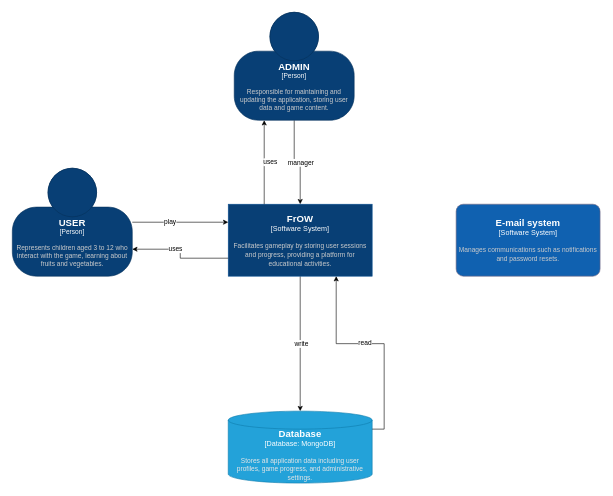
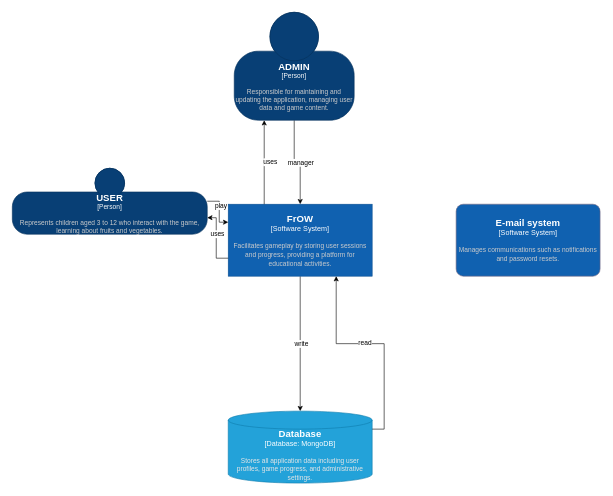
  <mxCell id="0" />
  <mxCell id="1" parent="0" />
- <mxCell id="2" value="&lt;font style=&quot;font-size: 16px&quot;&gt;&lt;b&gt;USER&lt;/b&gt;&lt;/font&gt;&lt;div&gt;[Person]&lt;/div&gt;&lt;br&gt;&lt;div&gt;&lt;font style=&quot;font-size: 11px&quot;&gt;&lt;font color=&quot;#cccccc&quot;&gt;Represents children aged 3 to 12 who interact with the game, learning about fruits and vegetables.&lt;/font&gt;&lt;/div&gt;" style="html=1;fontSize=11;dashed=0;whiteSpace=wrap;fillColor=#083F75;strokeColor=#06315C;fontColor=#ffffff;shape=mxgraph.c4.person2;align=center;metaEdit=1;points=[[0.5,0,0],[1,0.5,0],[1,0.75,0],[0.75,1,0],[0.5,1,0],[0.25,1,0],[0,0.75,0],[0,0.5,0]];resizable=0;" parent="1" vertex="1"><mxGeometry x="20" y="280" width="200" height="180" as="geometry" /></mxCell>
+ <mxCell id="2" value="&lt;font style=&quot;font-size: 16px&quot;&gt;&lt;b&gt;USER&lt;/b&gt;&lt;/font&gt;&lt;div&gt;[Person]&lt;/div&gt;&lt;br&gt;&lt;div&gt;&lt;font style=&quot;font-size: 11px&quot;&gt;&lt;font color=&quot;#cccccc&quot;&gt;Represents children aged 3 to 12 who interact with the game, learning about fruits and vegetables.&lt;/font&gt;&lt;/div&gt;" style="html=1;fontSize=11;dashed=0;whiteSpace=wrap;fillColor=#083F75;strokeColor=#06315C;fontColor=#ffffff;shape=mxgraph.c4.person2;align=center;metaEdit=1;points=[[0.5,0,0],[1,0.5,0],[1,0.75,0],[0.75,1,0],[0.5,1,0],[0.25,1,0],[0,0.75,0],[0,0.5,0]];resizable=0;" parent="1" vertex="1"><mxGeometry x="20" y="280" width="325" height="110" as="geometry" /></mxCell>
  <mxCell id="3" style="edgeStyle=orthogonalEdgeStyle;rounded=0;orthogonalLoop=1;jettySize=auto;html=1;exitX=0.5;exitY=1;exitDx=0;exitDy=0;exitPerimeter=0;" parent="1" source="5" target="9" edge="1"><mxGeometry relative="1" as="geometry"><mxPoint x="510" y="210" as="sourcePoint" /></mxGeometry></mxCell>
  <mxCell id="4" value="manager" style="edgeLabel;html=1;align=center;verticalAlign=middle;resizable=0;points=[];" parent="3" vertex="1" connectable="0"><mxGeometry x="0.002" relative="1" as="geometry"><mxPoint x="5" as="offset" /></mxGeometry></mxCell>
- <mxCell id="5" value="&lt;font style=&quot;font-size: 16px&quot;&gt;&lt;b&gt;ADMIN&lt;/b&gt;&lt;/font&gt;&lt;div&gt;[Person]&lt;/div&gt;&lt;br&gt;&lt;div&gt;&lt;font style=&quot;font-size: 11px&quot;&gt;&lt;font color=&quot;#cccccc&quot;&gt;Responsible for maintaining and updating the application, storing user data and game content.&lt;/font&gt;&lt;/div&gt;" style="html=1;fontSize=11;dashed=0;whiteSpace=wrap;fillColor=#083F75;strokeColor=#06315C;fontColor=#ffffff;shape=mxgraph.c4.person2;align=center;metaEdit=1;points=[[0.5,0,0],[1,0.5,0],[1,0.75,0],[0.75,1,0],[0.5,1,0],[0.25,1,0],[0,0.75,0],[0,0.5,0]];resizable=0;" parent="1" vertex="1"><mxGeometry x="390" y="20" width="200" height="180" as="geometry" /></mxCell>
+ <mxCell id="5" value="&lt;font style=&quot;font-size: 16px&quot;&gt;&lt;b&gt;ADMIN&lt;/b&gt;&lt;/font&gt;&lt;div&gt;[Person]&lt;/div&gt;&lt;br&gt;&lt;div&gt;&lt;font style=&quot;font-size: 11px&quot;&gt;&lt;font color=&quot;#cccccc&quot;&gt;Responsible for maintaining and updating the application, managing user data and game content.&lt;/font&gt;&lt;/div&gt;" style="html=1;fontSize=11;dashed=0;whiteSpace=wrap;fillColor=#083F75;strokeColor=#06315C;fontColor=#ffffff;shape=mxgraph.c4.person2;align=center;metaEdit=1;points=[[0.5,0,0],[1,0.5,0],[1,0.75,0],[0.75,1,0],[0.5,1,0],[0.25,1,0],[0,0.75,0],[0,0.5,0]];resizable=0;" parent="1" vertex="1"><mxGeometry x="390" y="20" width="200" height="180" as="geometry" /></mxCell>
  <mxCell id="6" value="&lt;font style=&quot;font-size: 16px&quot;&gt;&lt;b&gt;E-mail system&lt;/b&gt;&lt;/font&gt;&lt;div&gt;[Software System]&lt;/div&gt;&lt;br&gt;&lt;div&gt;&lt;font style=&quot;font-size: 11px&quot;&gt;&lt;font color=&quot;#cccccc&quot;&gt;Manages communications such as notifications and password resets.&lt;/font&gt;&lt;/div&gt;" style="rounded=1;whiteSpace=wrap;html=1;labelBackgroundColor=none;fillColor=#1061b0;fontColor=#ffffff;align=center;arcSize=10;strokeColor=#736782;metaEdit=1;resizable=0;points=[[0.25,0,0],[0.5,0,0],[0.75,0,0],[1,0.25,0],[1,0.5,0],[1,0.75,0],[0.75,1,0],[0.5,1,0],[0.25,1,0],[0,0.75,0],[0,0.5,0],[0,0.25,0]];" parent="1" vertex="1"><mxGeometry x="760" y="340" width="240" height="120" as="geometry" /></mxCell>
  <mxCell id="7" style="edgeStyle=orthogonalEdgeStyle;rounded=0;orthogonalLoop=1;jettySize=auto;html=1;" parent="1" source="9" target="10" edge="1"><mxGeometry relative="1" as="geometry" /></mxCell>
  <mxCell id="8" value="write" style="edgeLabel;html=1;align=center;verticalAlign=middle;resizable=0;points=[];" parent="7" vertex="1" connectable="0"><mxGeometry x="-0.005" y="8" relative="1" as="geometry"><mxPoint x="-7" as="offset" /></mxGeometry></mxCell>
- <mxCell id="9" value="&lt;font style=&quot;font-size: 16px&quot;&gt;&lt;b&gt;FrOW&lt;/b&gt;&lt;/font&gt;&lt;div&gt;[Software System]&lt;/div&gt;&lt;br&gt;&lt;div&gt;&lt;font style=&quot;font-size: 11px&quot;&gt;&lt;font color=&quot;#cccccc&quot;&gt;Facilitates gameplay by storing user sessions and progress, providing a platform for educational activities.&lt;/font&gt;&lt;/div&gt;" style="rounded=1;whiteSpace=wrap;html=1;labelBackgroundColor=none;fillColor=#083f75;fontColor=#ffffff;align=center;arcSize=0;strokeColor=#0D5091;metaEdit=1;resizable=0;points=[[0.25,0,0],[0.5,0,0],[0.75,0,0],[1,0.25,0],[1,0.5,0],[1,0.75,0],[0.75,1,0],[0.5,1,0],[0.25,1,0],[0,0.75,0],[0,0.5,0],[0,0.25,0]];" parent="1" vertex="1"><mxGeometry x="380" y="340" width="240" height="120" as="geometry" /></mxCell>
+ <mxCell id="9" value="&lt;font style=&quot;font-size: 16px&quot;&gt;&lt;b&gt;FrOW&lt;/b&gt;&lt;/font&gt;&lt;div&gt;[Software System]&lt;/div&gt;&lt;br&gt;&lt;div&gt;&lt;font style=&quot;font-size: 11px&quot;&gt;&lt;font color=&quot;#cccccc&quot;&gt;Facilitates gameplay by storing user sessions and progress, providing a platform for educational activities.&lt;/font&gt;&lt;/div&gt;" style="rounded=1;whiteSpace=wrap;html=1;labelBackgroundColor=none;fillColor=#1061B0;fontColor=#ffffff;align=center;arcSize=0;strokeColor=#0D5091;metaEdit=1;resizable=0;points=[[0.25,0,0],[0.5,0,0],[0.75,0,0],[1,0.25,0],[1,0.5,0],[1,0.75,0],[0.75,1,0],[0.5,1,0],[0.25,1,0],[0,0.75,0],[0,0.5,0],[0,0.25,0]];" parent="1" vertex="1"><mxGeometry x="380" y="340" width="240" height="120" as="geometry" /></mxCell>
  <mxCell id="10" value="&lt;font style=&quot;font-size: 16px&quot;&gt;&lt;b&gt;Database&lt;/b&gt;&lt;/font&gt;&lt;div&gt;[Database:&amp;nbsp;MongoDB]&lt;/div&gt;&lt;br&gt;&lt;div&gt;&lt;font style=&quot;font-size: 11px&quot;&gt;&lt;font color=&quot;#E6E6E6&quot;&gt;Stores all application data including user profiles, game progress, and administrative settings.&lt;/font&gt;&lt;/div&gt;" style="shape=cylinder3;size=15;whiteSpace=wrap;html=1;boundedLbl=1;rounded=0;labelBackgroundColor=none;fillColor=#23A2D9;fontSize=12;fontColor=#ffffff;align=center;strokeColor=#0E7DAD;metaEdit=1;points=[[0.5,0,0],[1,0.25,0],[1,0.5,0],[1,0.75,0],[0.5,1,0],[0,0.75,0],[0,0.5,0],[0,0.25,0]];resizable=0;" parent="1" vertex="1"><mxGeometry x="380" y="685" width="240" height="120" as="geometry" /></mxCell>
  <mxCell id="11" style="edgeStyle=orthogonalEdgeStyle;rounded=0;orthogonalLoop=1;jettySize=auto;html=1;entryX=0;entryY=0.25;entryDx=0;entryDy=0;entryPerimeter=0;" parent="1" source="2" target="9" edge="1"><mxGeometry relative="1" as="geometry" /></mxCell>
  <mxCell id="12" value="play" style="edgeLabel;html=1;align=center;verticalAlign=middle;resizable=0;points=[];" parent="11" vertex="1" connectable="0"><mxGeometry x="-0.226" y="2" relative="1" as="geometry"><mxPoint as="offset" /></mxGeometry></mxCell>
  <mxCell id="13" style="edgeStyle=orthogonalEdgeStyle;rounded=0;orthogonalLoop=1;jettySize=auto;html=1;entryX=1;entryY=0.75;entryDx=0;entryDy=0;entryPerimeter=0;exitX=0;exitY=0.75;exitDx=0;exitDy=0;exitPerimeter=0;" parent="1" source="9" target="2" edge="1"><mxGeometry relative="1" as="geometry" /></mxCell>
  <mxCell id="14" value="uses" style="edgeLabel;html=1;align=center;verticalAlign=middle;resizable=0;points=[];" parent="13" vertex="1" connectable="0"><mxGeometry x="0.185" y="-1" relative="1" as="geometry"><mxPoint as="offset" /></mxGeometry></mxCell>
  <mxCell id="15" style="edgeStyle=orthogonalEdgeStyle;rounded=0;orthogonalLoop=1;jettySize=auto;html=1;exitX=0.25;exitY=0;exitDx=0;exitDy=0;exitPerimeter=0;entryX=0.25;entryY=1;entryDx=0;entryDy=0;entryPerimeter=0;" parent="1" source="9" target="5" edge="1"><mxGeometry relative="1" as="geometry"><Array as="points"><mxPoint x="460" y="270" /><mxPoint x="460" y="270" /></Array></mxGeometry></mxCell>
  <mxCell id="16" value="uses" style="edgeLabel;html=1;align=center;verticalAlign=middle;resizable=0;points=[];" parent="15" vertex="1" connectable="0"><mxGeometry x="-0.047" y="2" relative="1" as="geometry"><mxPoint x="-7" y="1" as="offset" /></mxGeometry></mxCell>
  <mxCell id="17" style="edgeStyle=orthogonalEdgeStyle;rounded=0;orthogonalLoop=1;jettySize=auto;html=1;exitX=1;exitY=0.25;exitDx=0;exitDy=0;exitPerimeter=0;entryX=0.75;entryY=1;entryDx=0;entryDy=0;entryPerimeter=0;" parent="1" source="10" target="9" edge="1"><mxGeometry relative="1" as="geometry" /></mxCell>
  <mxCell id="18" value="read" style="edgeLabel;html=1;align=center;verticalAlign=middle;resizable=0;points=[];" parent="17" vertex="1" connectable="0"><mxGeometry x="0.1" y="4" relative="1" as="geometry"><mxPoint y="-5" as="offset" /></mxGeometry></mxCell>
